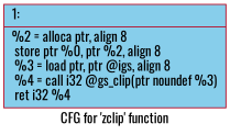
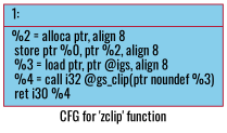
  digraph {
    label="CFG for 'zclip' function"
    fontname=Oswald
-   n1 [color="#b70d28ff" fillcolor=skyblue fontname=Oswald label="{1:\l|  %2 = alloca ptr, align 8\l  store ptr %0, ptr %2, align 8\l  %3 = load ptr, ptr @igs, align 8\l  %4 = call i32 @gs_clip(ptr noundef %3)\l  ret i32 %4\l}" shape=record style=filled]
+   n1 [color="#b70d28ff" fillcolor=skyblue fontname=Oswald label="{1:\l|  %2 = alloca ptr, align 8\l  store ptr %0, ptr %2, align 8\l  %3 = load ptr, ptr @igs, align 8\l  %4 = call i32 @gs_clip(ptr noundef %3)\l  ret i30 %4\l}" shape=record style=filled]
  }
